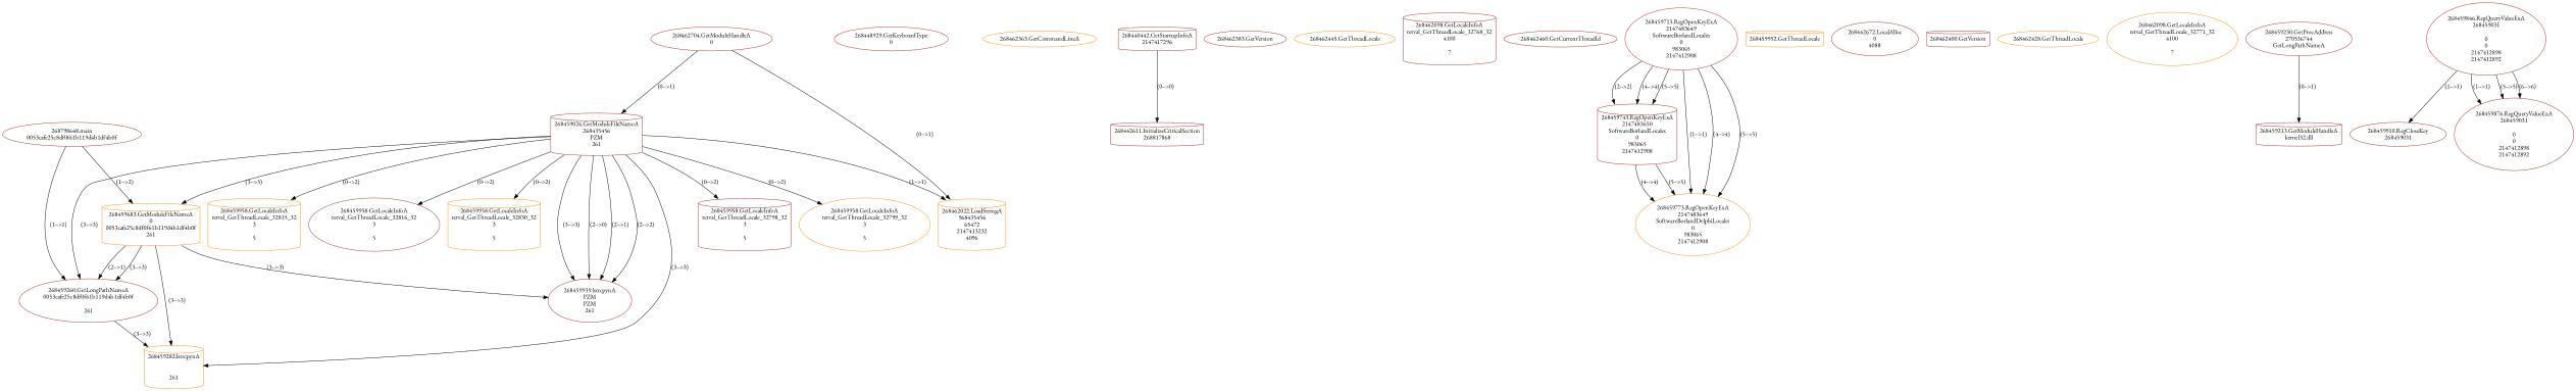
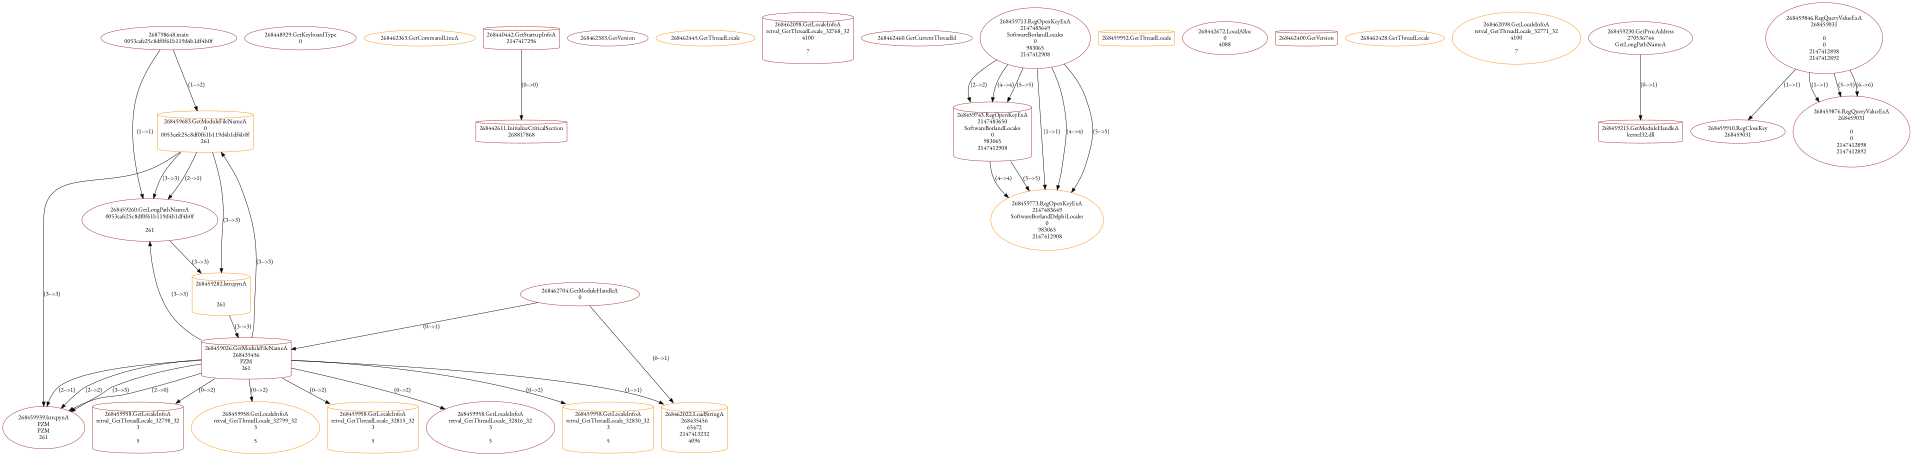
  digraph {
    fontname="EB Garamond"
    node [color=brown fontname="EB Garamond" shape=ellipse]
    edge [fontname="EB Garamond"]
    n1 [label="268798648.main\n0053cafe25c8df0f61b119d4b1df4b0f"]
    n2 [color=darkorange label="268459683.GetModuleFileNameA\n0\n0053cafe25c8df0f61b119d4b1df4b0f\n261" shape=cylinder]
    n3 [label="268459260.GetLongPathNameA\n0053cafe25c8df0f61b119d4b1df4b0f\n\n261"]
    n4 [label="268459939.lstrcpynA\nPZM\nPZM\n261"]
    n5 [color=darkorange label="268459282.lstrcpynA\n\n\n261" shape=cylinder]
    n6 [label="268462704.GetModuleHandleA\n0"]
    n7 [label="268459026.GetModuleFileNameA\n268435456\nPZM\n261" shape=cylinder]
-   n8 [color=darkorange label="268462022.LoadStringA\n968435456\n65472\n2147413232\n4096" shape=cylinder]
+   n8 [color=darkorange label="268462022.LoadStringA\n268435456\n65472\n2147413232\n4096" shape=cylinder]
    n9 [label="268459958.GetLocaleInfoA\nretval_GetThreadLocale_32798_32\n3\n\n5" shape=cylinder]
    n10 [color=darkorange label="268459958.GetLocaleInfoA\nretval_GetThreadLocale_32799_32\n3\n\n5"]
    n11 [color=darkorange label="268459958.GetLocaleInfoA\nretval_GetThreadLocale_32815_32\n3\n\n5" shape=cylinder]
    n12 [label="268459958.GetLocaleInfoA\nretval_GetThreadLocale_32816_32\n3\n\n5"]
    n13 [color=darkorange label="268459958.GetLocaleInfoA\nretval_GetThreadLocale_32830_32\n3\n\n5" shape=cylinder]
    n14 [label="268448929.GetKeyboardType\n0"]
    n15 [color=darkorange label="268462363.GetCommandLineA\n"]
    n16 [label="268440442.GetStartupInfoA\n2147417296" shape=cylinder]
    n17 [label="268442611.InitializeCriticalSection\n268817868" shape=cylinder]
    n18 [label="268462383.GetVersion\n"]
    n19 [color=darkorange label="268462445.GetThreadLocale\n"]
    n20 [label="268462098.GetLocaleInfoA\nretval_GetThreadLocale_32768_32\n4100\n\n7" shape=cylinder]
    n21 [label="268462460.GetCurrentThreadId\n"]
    n22 [label="268459713.RegOpenKeyExA\n2147483649\nSoftware\Borland\Locales\n0\n983065\n2147412908"]
    n23 [label="268459743.RegOpenKeyExA\n2147483650\nSoftware\Borland\Locales\n0\n983065\n2147412908" shape=cylinder]
    n24 [color=darkorange label="268459773.RegOpenKeyExA\n2147483649\nSoftware\Borland\Delphi\Locales\n0\n983065\n2147412908"]
    n25 [color=darkorange label="268459952.GetThreadLocale\n" shape=cylinder]
    n26 [label="268442672.LocalAlloc\n0\n4088"]
    n27 [label="268462400.GetVersion\n" shape=cylinder]
    n28 [color=darkorange label="268462428.GetThreadLocale\n"]
    n29 [color=darkorange label="268462098.GetLocaleInfoA\nretval_GetThreadLocale_32771_32\n4100\n\n7"]
    n30 [label="268459213.GetModuleHandleA\nkernel32.dll" shape=cylinder]
    n31 [label="268459230.GetProcAddress\n270536744\nGetLongPathNameA"]
    n32 [label="268459846.RegQueryValueExA\n268459031\n\n0\n0\n2147412898\n2147412892"]
    n33 [label="268459910.RegCloseKey\n268459031"]
    n34 [label="268459876.RegQueryValueExA\n268459031\n\n0\n0\n2147412898\n2147412892"]
    n1 -> n2 [label="(1-->2)"]
    n1 -> n3 [label="(1-->1)"]
    n2 -> n3 [label="(2-->1)"]
    n2 -> n3 [label="(3-->3)"]
    n2 -> n4 [label="(3-->3)"]
    n2 -> n5 [label="(3-->3)"]
    n3 -> n5 [label="(3-->3)"]
    n6 -> n7 [label="(0-->1)"]
    n6 -> n8 [label="(0-->1)"]
    n7 -> n2 [label="(3-->3)"]
    n7 -> n3 [label="(3-->3)"]
    n7 -> n4 [label="(2-->1)"]
    n7 -> n4 [label="(2-->2)"]
    n7 -> n4 [label="(3-->3)"]
    n7 -> n4 [label="(2-->0)"]
-   n7 -> n5 [label="(3-->3)"]
+   n5 -> n7 [label="(3-->3)"]
    n7 -> n8 [label="(1-->1)"]
    n7 -> n9 [label="(0-->2)"]
    n7 -> n10 [label="(0-->2)"]
    n7 -> n11 [label="(0-->2)"]
    n7 -> n12 [label="(0-->2)"]
    n7 -> n13 [label="(0-->2)"]
    n16 -> n17 [label="(0-->0)"]
    n22 -> n23 [label="(2-->2)"]
    n22 -> n23 [label="(4-->4)"]
    n22 -> n23 [label="(5-->5)"]
    n22 -> n24 [label="(1-->1)"]
    n22 -> n24 [label="(4-->4)"]
    n22 -> n24 [label="(5-->5)"]
    n23 -> n24 [label="(4-->4)"]
    n23 -> n24 [label="(5-->5)"]
    n31 -> n30 [label="(0-->1)"]
    n32 -> n33 [label="(1-->1)"]
    n32 -> n34 [label="(1-->1)"]
    n32 -> n34 [label="(5-->5)"]
    n32 -> n34 [label="(6-->6)"]
  }
